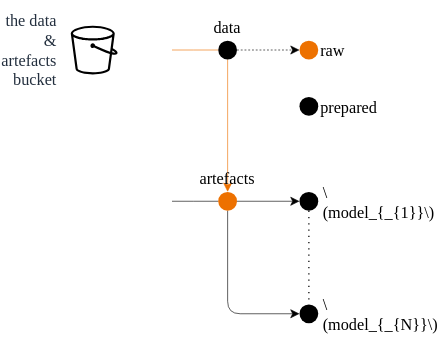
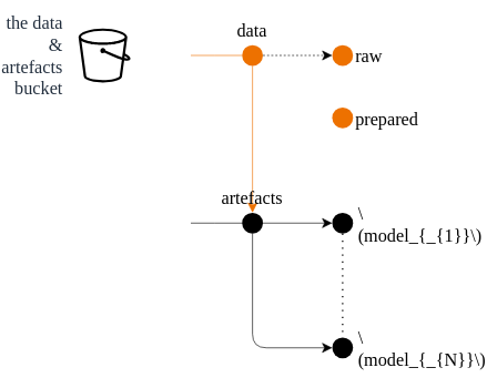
  <mxCell id="0" />
  <mxCell id="1" parent="0" />
  <mxCell id="2" style="edgeStyle=orthogonalEdgeStyle;rounded=0;orthogonalLoop=1;jettySize=auto;html=1;entryX=0;entryY=0.5;entryDx=0;entryDy=0;strokeWidth=0.5;fontFamily=Asap;fontSource=https%3A%2F%2Ffonts.googleapis.com%2Fcss%3Ffamily%3DAsap;fontSize=13;strokeColor=#000000;dashed=1;" parent="1" source="5" target="6" edge="1"><mxGeometry relative="1" as="geometry" /></mxCell>
  <mxCell id="3" style="edgeStyle=orthogonalEdgeStyle;rounded=1;orthogonalLoop=1;jettySize=auto;html=1;exitX=0.5;exitY=1;exitDx=0;exitDy=0;strokeWidth=0.5;fontFamily=Asap;fontSource=https%3A%2F%2Ffonts.googleapis.com%2Fcss%3Ffamily%3DAsap;fontSize=13;strokeColor=#ED7100;" parent="1" source="5" target="11" edge="1"><mxGeometry relative="1" as="geometry" /></mxCell>
  <mxCell id="4" style="edgeStyle=orthogonalEdgeStyle;rounded=0;orthogonalLoop=1;jettySize=auto;html=1;endArrow=none;endFill=0;fontFamily=Asap;fontSource=https%3A%2F%2Ffonts.googleapis.com%2Fcss%3Ffamily%3DAsap;strokeWidth=0.5;strokeColor=#ED7100;" parent="1" source="5" edge="1"><mxGeometry relative="1" as="geometry"><mxPoint x="101" y="39.5" as="targetPoint" /></mxGeometry></mxCell>
- <mxCell id="5" value="data" style="ellipse;whiteSpace=wrap;html=1;aspect=fixed;fillColor=#000000;strokeColor=none;rotation=0;labelPosition=center;verticalLabelPosition=top;align=center;verticalAlign=bottom;fontFamily=Asap;fontSource=https%3A%2F%2Ffonts.googleapis.com%2Fcss%3Ffamily%3DAsap;strokeWidth=0.5;fontSize=13;" parent="1" vertex="1"><mxGeometry x="138" y="32" width="15" height="15" as="geometry" /></mxCell>
+ <mxCell id="5" value="data" style="ellipse;whiteSpace=wrap;html=1;aspect=fixed;fillColor=#ED7100;strokeColor=none;rotation=0;labelPosition=center;verticalLabelPosition=top;align=center;verticalAlign=bottom;fontFamily=Asap;fontSource=https%3A%2F%2Ffonts.googleapis.com%2Fcss%3Ffamily%3DAsap;strokeWidth=0.5;fontSize=13;" parent="1" vertex="1"><mxGeometry x="138" y="32" width="15" height="15" as="geometry" /></mxCell>
  <mxCell id="6" value="raw" style="ellipse;whiteSpace=wrap;html=1;aspect=fixed;fillColor=#ed7100;strokeColor=none;rotation=0;labelPosition=right;verticalLabelPosition=middle;align=left;verticalAlign=middle;fontFamily=Asap;fontSource=https%3A%2F%2Ffonts.googleapis.com%2Fcss%3Ffamily%3DAsap;strokeWidth=0.5;fontSize=13;" parent="1" vertex="1"><mxGeometry x="203" y="32" width="15" height="15" as="geometry" /></mxCell>
- <mxCell id="7" value="prepared" style="ellipse;whiteSpace=wrap;html=1;aspect=fixed;fillColor=#000000;strokeColor=none;rotation=0;labelPosition=right;verticalLabelPosition=middle;align=left;verticalAlign=middle;fontFamily=Asap;fontSource=https%3A%2F%2Ffonts.googleapis.com%2Fcss%3Ffamily%3DAsap;strokeWidth=0.5;fontSize=13;" parent="1" vertex="1"><mxGeometry x="203" y="77" width="15" height="15" as="geometry" /></mxCell>
+ <mxCell id="7" value="prepared" style="ellipse;whiteSpace=wrap;html=1;aspect=fixed;fillColor=#ED7100;strokeColor=none;rotation=0;labelPosition=right;verticalLabelPosition=middle;align=left;verticalAlign=middle;fontFamily=Asap;fontSource=https%3A%2F%2Ffonts.googleapis.com%2Fcss%3Ffamily%3DAsap;strokeWidth=0.5;fontSize=13;" parent="1" vertex="1"><mxGeometry x="203" y="77" width="15" height="15" as="geometry" /></mxCell>
  <mxCell id="8" style="edgeStyle=orthogonalEdgeStyle;rounded=0;orthogonalLoop=1;jettySize=auto;html=1;entryX=0;entryY=0.5;entryDx=0;entryDy=0;strokeWidth=0.5;fontFamily=Asap;fontSource=https%3A%2F%2Ffonts.googleapis.com%2Fcss%3Ffamily%3DAsap;fontSize=13;" parent="1" source="11" target="13" edge="1"><mxGeometry relative="1" as="geometry" /></mxCell>
  <mxCell id="9" style="edgeStyle=orthogonalEdgeStyle;rounded=1;orthogonalLoop=1;jettySize=auto;html=1;entryX=0;entryY=0.5;entryDx=0;entryDy=0;exitX=0.5;exitY=1;exitDx=0;exitDy=0;strokeWidth=0.5;fontFamily=Asap;fontSource=https%3A%2F%2Ffonts.googleapis.com%2Fcss%3Ffamily%3DAsap;fontSize=13;" parent="1" source="11" target="14" edge="1"><mxGeometry relative="1" as="geometry"><mxPoint x="141" y="179" as="sourcePoint" /></mxGeometry></mxCell>
  <mxCell id="10" style="edgeStyle=orthogonalEdgeStyle;rounded=0;orthogonalLoop=1;jettySize=auto;html=1;endArrow=none;endFill=0;strokeWidth=0.5;" parent="1" source="11" edge="1"><mxGeometry relative="1" as="geometry"><mxPoint x="101" y="160.5" as="targetPoint" /></mxGeometry></mxCell>
- <mxCell id="11" value="artefacts" style="ellipse;whiteSpace=wrap;html=1;aspect=fixed;fillColor=#ed7100;strokeColor=none;rotation=0;labelPosition=center;verticalLabelPosition=top;align=center;verticalAlign=bottom;fontFamily=Asap;fontSource=https%3A%2F%2Ffonts.googleapis.com%2Fcss%3Ffamily%3DAsap;strokeWidth=0.5;fontSize=13;" parent="1" vertex="1"><mxGeometry x="138" y="153" width="15" height="15" as="geometry" /></mxCell>
+ <mxCell id="11" value="artefacts" style="ellipse;whiteSpace=wrap;html=1;aspect=fixed;fillColor=#000000;strokeColor=none;rotation=0;labelPosition=center;verticalLabelPosition=top;align=center;verticalAlign=bottom;fontFamily=Asap;fontSource=https%3A%2F%2Ffonts.googleapis.com%2Fcss%3Ffamily%3DAsap;strokeWidth=0.5;fontSize=13;" parent="1" vertex="1"><mxGeometry x="138" y="153" width="15" height="15" as="geometry" /></mxCell>
  <mxCell id="12" value="" style="edgeStyle=orthogonalEdgeStyle;rounded=0;orthogonalLoop=1;jettySize=auto;html=1;dashed=1;dashPattern=1 4;endArrow=none;endFill=0;strokeWidth=1;fontFamily=Asap;fontSource=https%3A%2F%2Ffonts.googleapis.com%2Fcss%3Ffamily%3DAsap;fontSize=13;" parent="1" source="13" target="14" edge="1"><mxGeometry relative="1" as="geometry" /></mxCell>
  <mxCell id="13" value="\(model_{_{1}}\)" style="ellipse;whiteSpace=wrap;html=1;aspect=fixed;fillColor=#000000;strokeColor=none;rotation=0;labelPosition=right;verticalLabelPosition=middle;align=left;verticalAlign=middle;fontFamily=Asap;fontSource=https%3A%2F%2Ffonts.googleapis.com%2Fcss%3Ffamily%3DAsap;strokeWidth=0.5;fontSize=13;perimeterSpacing=0;spacingRight=0;spacingLeft=2;" parent="1" vertex="1"><mxGeometry x="203" y="153" width="15" height="15" as="geometry" /></mxCell>
  <mxCell id="14" value="\(model_{_{N}}\)" style="ellipse;whiteSpace=wrap;html=1;aspect=fixed;fillColor=#000000;strokeColor=none;rotation=0;labelPosition=right;verticalLabelPosition=middle;align=left;verticalAlign=middle;fontFamily=Asap;fontSource=https%3A%2F%2Ffonts.googleapis.com%2Fcss%3Ffamily%3DAsap;dashed=1;dashPattern=1 1;strokeWidth=0.5;fontSize=13;spacingLeft=2;" parent="1" vertex="1"><mxGeometry x="203" y="243" width="15" height="15" as="geometry" /></mxCell>
  <mxCell id="15" value="the data &amp;amp; artefacts bucket" style="sketch=0;outlineConnect=0;fontColor=#232F3E;gradientColor=none;fillColor=#000000;strokeColor=none;dashed=0;verticalLabelPosition=middle;verticalAlign=middle;align=right;html=1;fontSize=13;fontStyle=0;aspect=fixed;pointerEvents=1;shape=mxgraph.aws4.bucket;rotation=0;strokeWidth=0.5;whiteSpace=wrap;fontFamily=Asap;fontSource=https%3A%2F%2Ffonts.googleapis.com%2Fcss%3Ffamily%3DAsap;labelPosition=left;spacingLeft=0;spacingRight=10;" parent="1" vertex="1"><mxGeometry x="20" y="20" width="37.5" height="39" as="geometry" /></mxCell>
